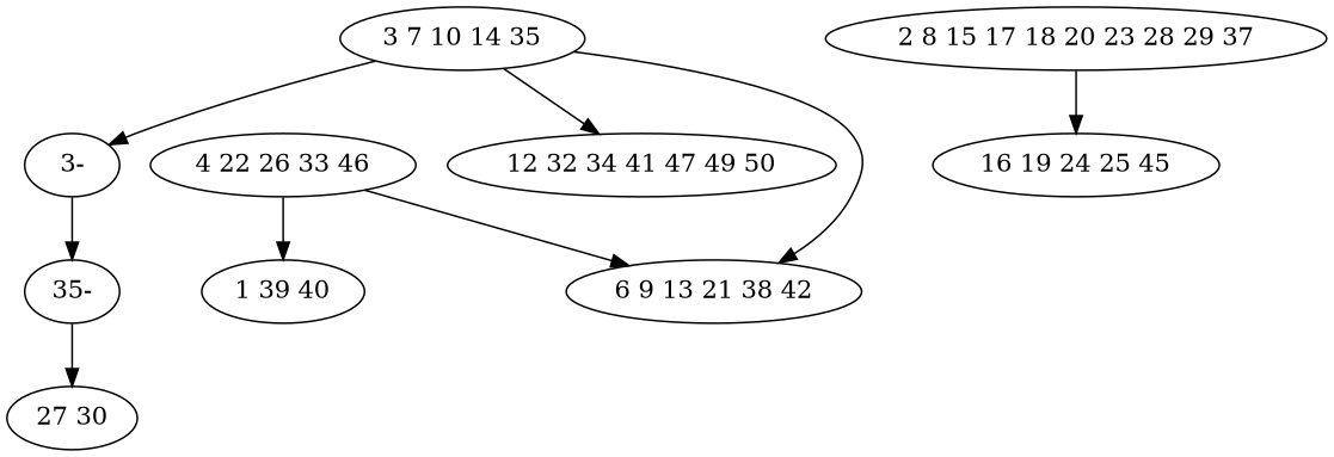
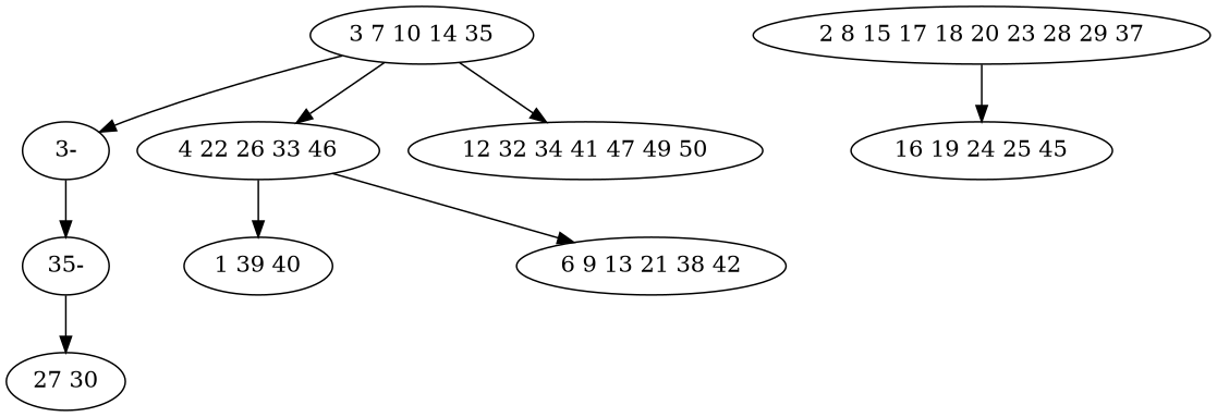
  digraph {
    n1 [label="3 7 10 14 35"]
    n2 [label="4 22 26 33 46"]
    n3 [label="3-"]
    n4 [label="12 32 34 41 47 49 50"]
    n5 [label="2 8 15 17 18 20 23 28 29 37"]
    n6 [label="16 19 24 25 45"]
    n7 [label="1 39 40"]
    n8 [label="6 9 13 21 38 42"]
    n9 [label="35-"]
    n10 [label="27 30"]
-   n1 -> n8
+   n1 -> n2
    n1 -> n3
    n1 -> n4
    n2 -> n7
    n2 -> n8
    n3 -> n9
    n5 -> n6
    n9 -> n10
  }
